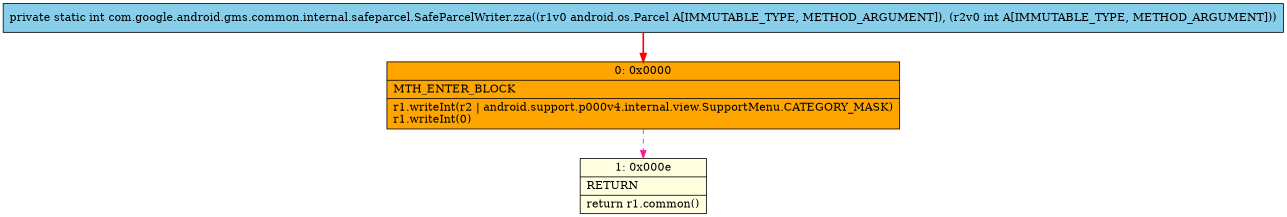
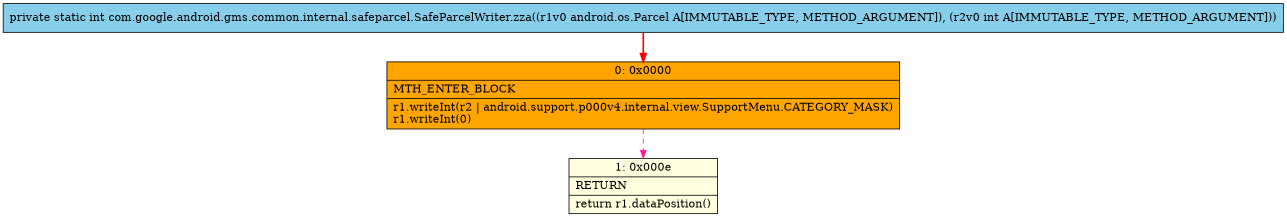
  digraph {
    node [shape=record style=filled]
    n1 [label="{0\:\ 0x0000|MTH_ENTER_BLOCK\l|r1.writeInt(r2 \| android.support.p000v4.internal.view.SupportMenu.CATEGORY_MASK)\lr1.writeInt(0)\l}" fillcolor=orange]
-   n2 [label="{1\:\ 0x000e|RETURN\l|return r1.common()\l}" fillcolor=lightyellow]
+   n2 [label="{1\:\ 0x000e|RETURN\l|return r1.dataPosition()\l}" fillcolor=lightyellow]
    n3 [label="{private static int com.google.android.gms.common.internal.safeparcel.SafeParcelWriter.zza((r1v0 android.os.Parcel A[IMMUTABLE_TYPE, METHOD_ARGUMENT]), (r2v0 int A[IMMUTABLE_TYPE, METHOD_ARGUMENT])) }" fillcolor=skyblue]
    n1 -> n2 [color=deeppink style=dashed]
    n3 -> n1 [color=red style=bold]
  }
